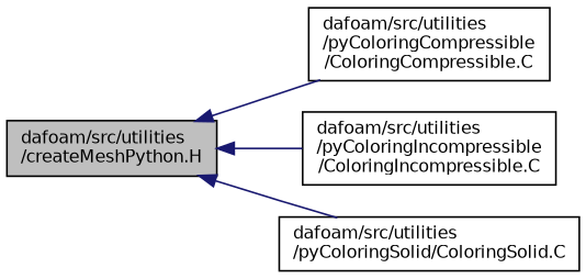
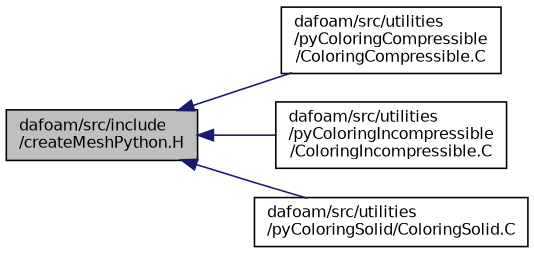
  digraph {
    rankdir=LR
    node [color=black fontname=Helvetica fontsize=10 shape=record]
    edge [color=midnightblue dir=back fontname=Helvetica fontsize=10 labelfontname=Helvetica labelfontsize=10 style=solid]
-   n1 [fillcolor=grey75 fontcolor=black height=0.2 label="dafoam/src/utilities\l/createMeshPython.H" style=filled width=0.4]
+   n1 [fillcolor=grey75 fontcolor=black height=0.2 label="dafoam/src/include\l/createMeshPython.H" style=filled width=0.4]
    n2 [height=0.2 label="dafoam/src/utilities\l/pyColoringCompressible\l/ColoringCompressible.C" width=0.4]
    n3 [height=0.2 label="dafoam/src/utilities\l/pyColoringIncompressible\l/ColoringIncompressible.C" width=0.4]
    n4 [height=0.2 label="dafoam/src/utilities\l/pyColoringSolid/ColoringSolid.C" width=0.4]
    n1 -> n2
    n1 -> n3
    n1 -> n4
  }
